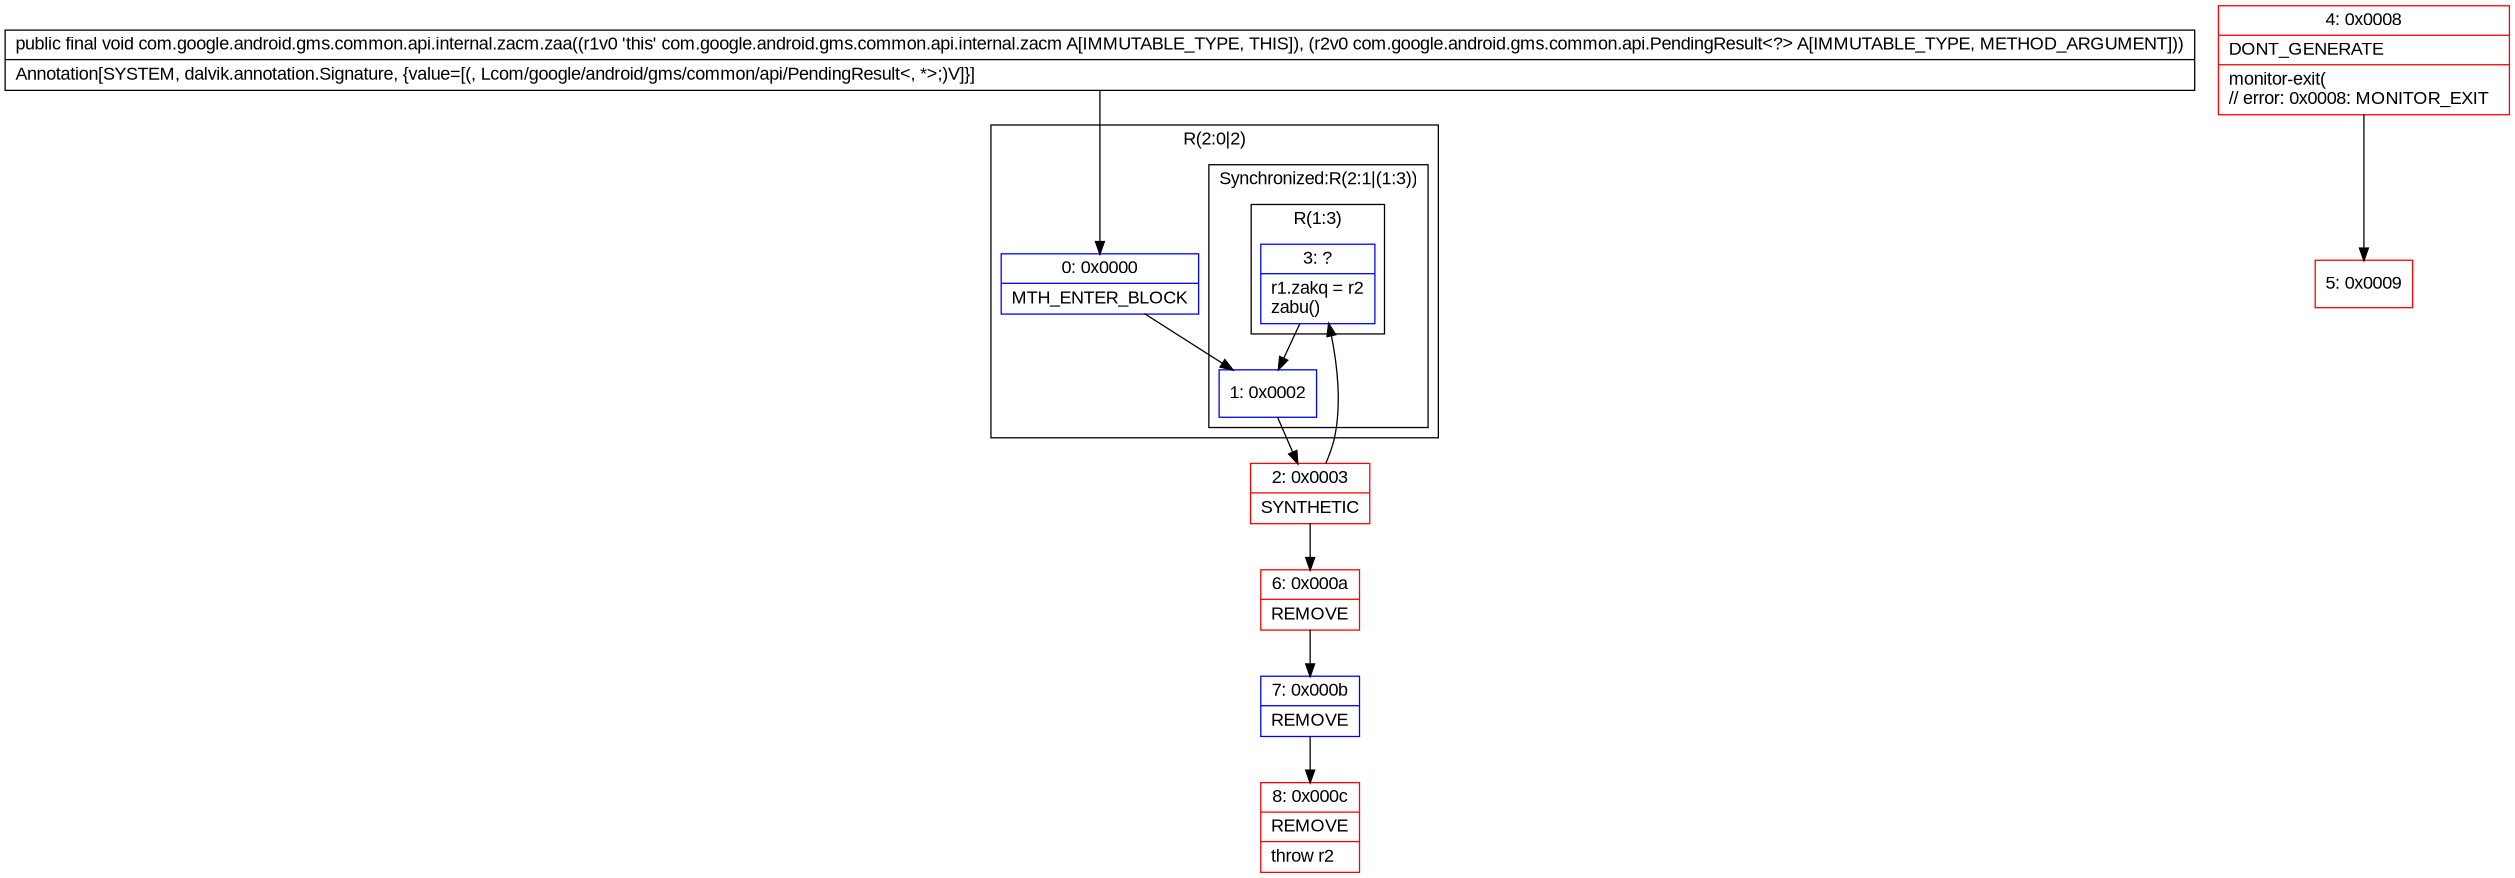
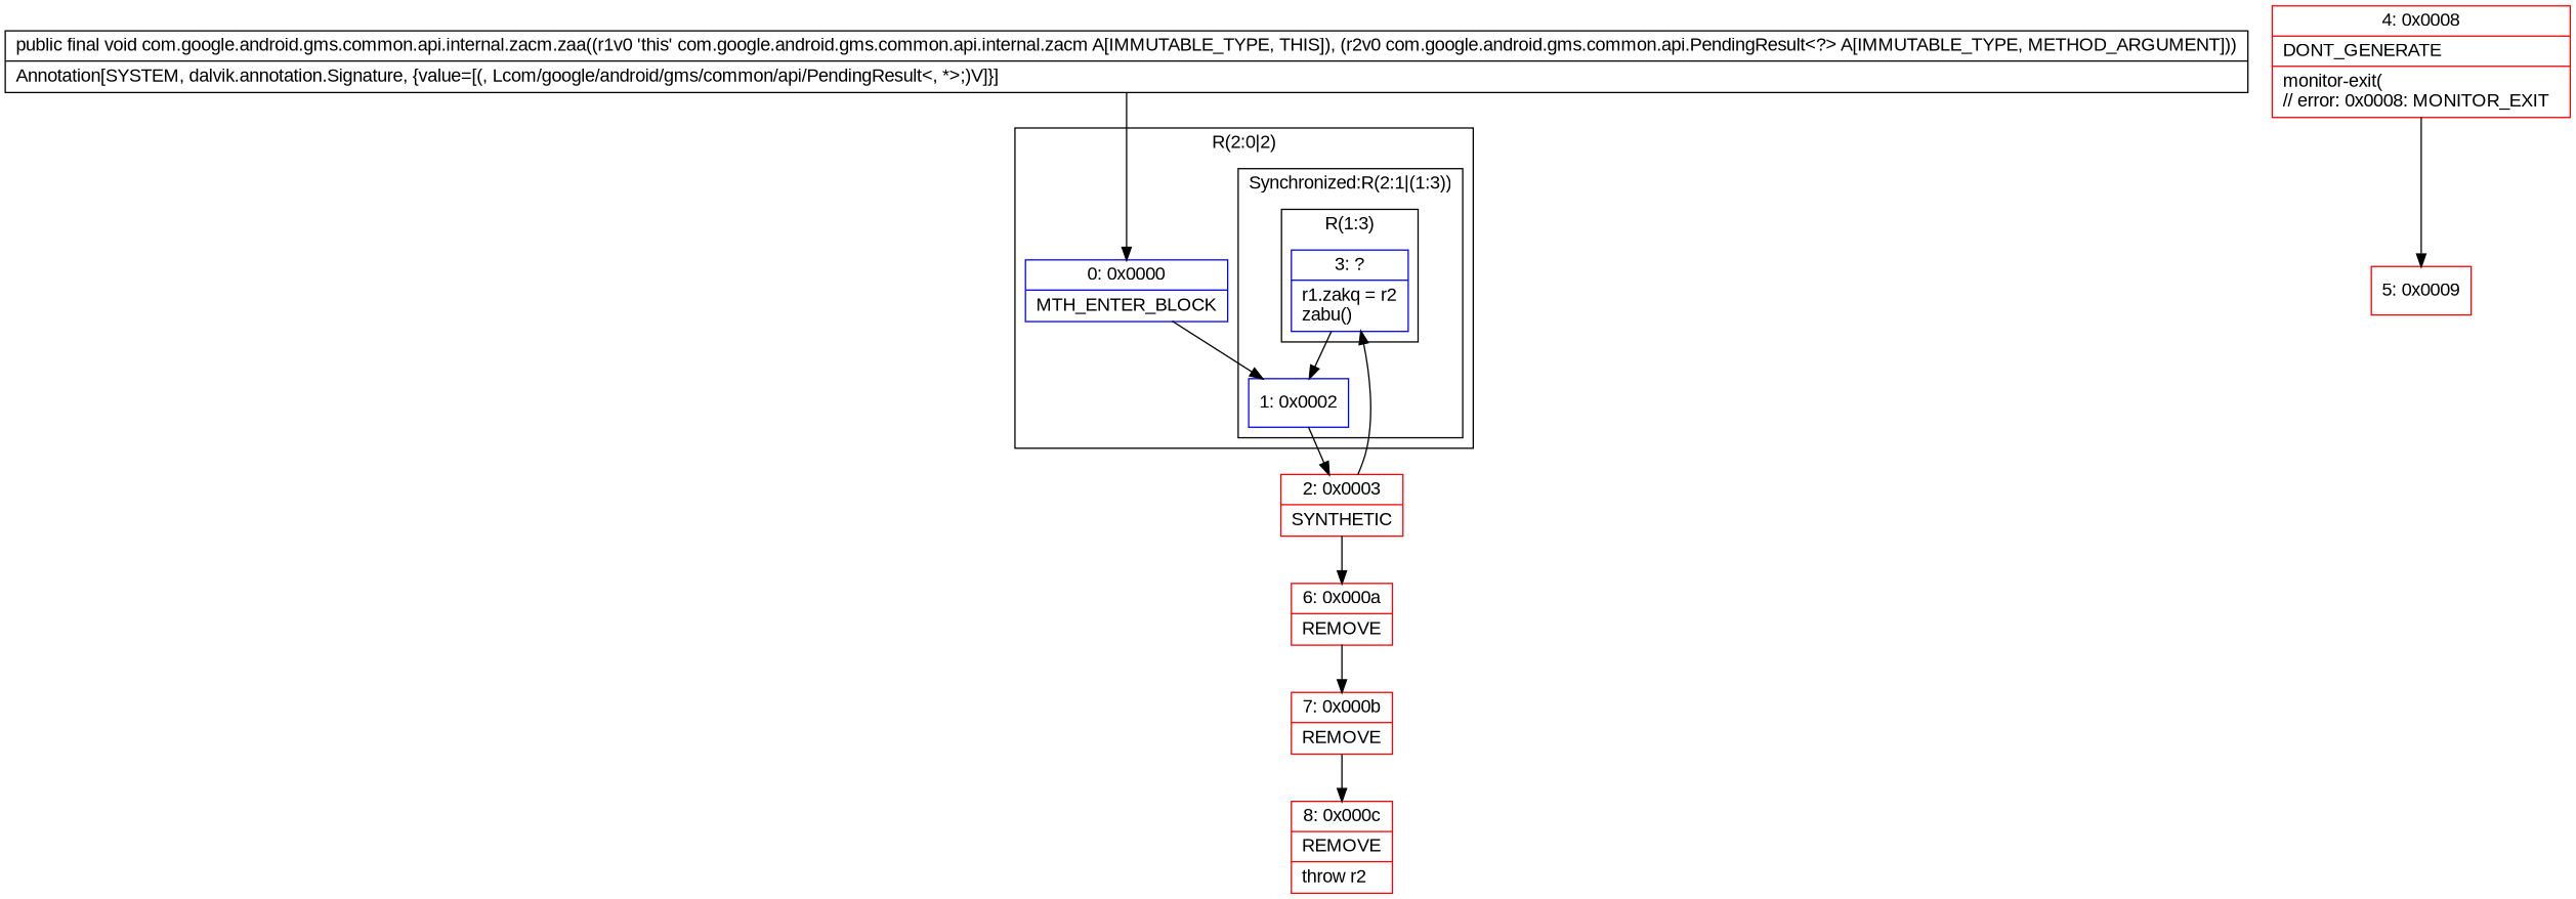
  digraph {
    fontname="Liberation Sans"
    node [color=red fontname="Liberation Sans" shape=record]
    edge [fontname="Liberation Sans"]
    n1 [color=blue label="{3\:\ ?|r1.zakq = r2\lzabu()\l}"]
    n2 [color=blue label="{1\:\ 0x0002}"]
    n3 [color=blue label="{0\:\ 0x0000|MTH_ENTER_BLOCK\l}"]
    n4 [label="{2\:\ 0x0003|SYNTHETIC\l}"]
    n5 [label="{6\:\ 0x000a|REMOVE\l}"]
    n6 [label="{4\:\ 0x0008|DONT_GENERATE\l|monitor\-exit(\l\/\/ error: 0x0008: MONITOR_EXIT  \l}"]
    n7 [label="{5\:\ 0x0009}"]
-   n8 [color=blue label="{7\:\ 0x000b|REMOVE\l}"]
+   n8 [label="{7\:\ 0x000b|REMOVE\l}"]
    n9 [label="{8\:\ 0x000c|REMOVE\l|throw r2\l}"]
    n10 [label="{public final void com.google.android.gms.common.api.internal.zacm.zaa((r1v0 'this' com.google.android.gms.common.api.internal.zacm A[IMMUTABLE_TYPE, THIS]), (r2v0 com.google.android.gms.common.api.PendingResult\<?\> A[IMMUTABLE_TYPE, METHOD_ARGUMENT]))  | Annotation[SYSTEM, dalvik.annotation.Signature, \{value=[(, Lcom\/google\/android\/gms\/common\/api\/PendingResult\<, *\>;)V]\}]\l}" color=""]
    subgraph cluster_1 {
      label="R(2:0|2)"
      n3
      subgraph cluster_2 {
        label="Synchronized:R(2:1|(1:3))"
        n2
        subgraph cluster_3 {
          label="R(1:3)"
          n1
        }
      }
    }
    n1 -> n2
    n2 -> n4
    n3 -> n2
    n4 -> n1
    n4 -> n5
    n5 -> n8
    n6 -> n7
    n8 -> n9
    n10 -> n3
  }
